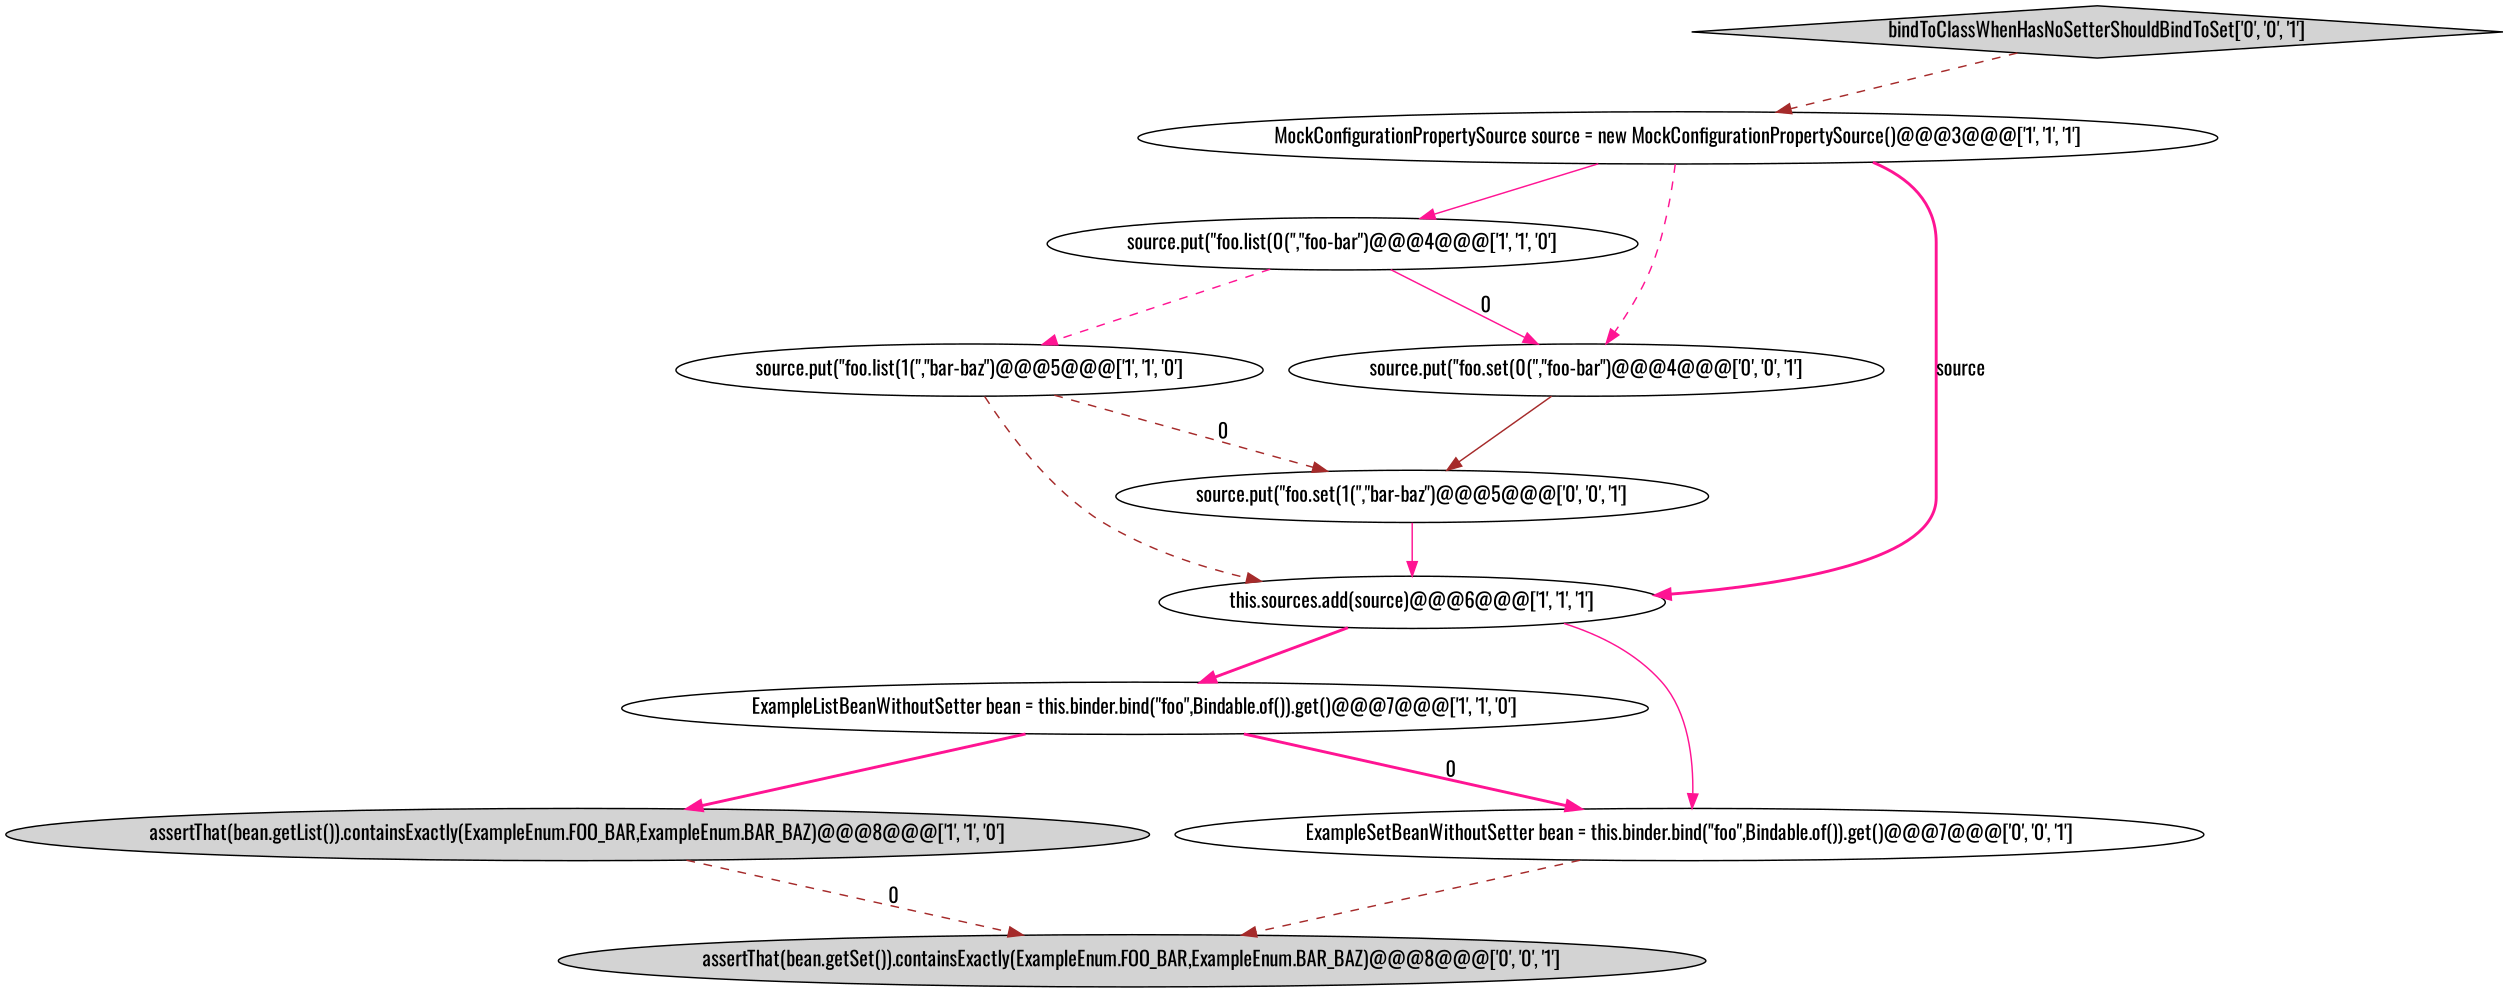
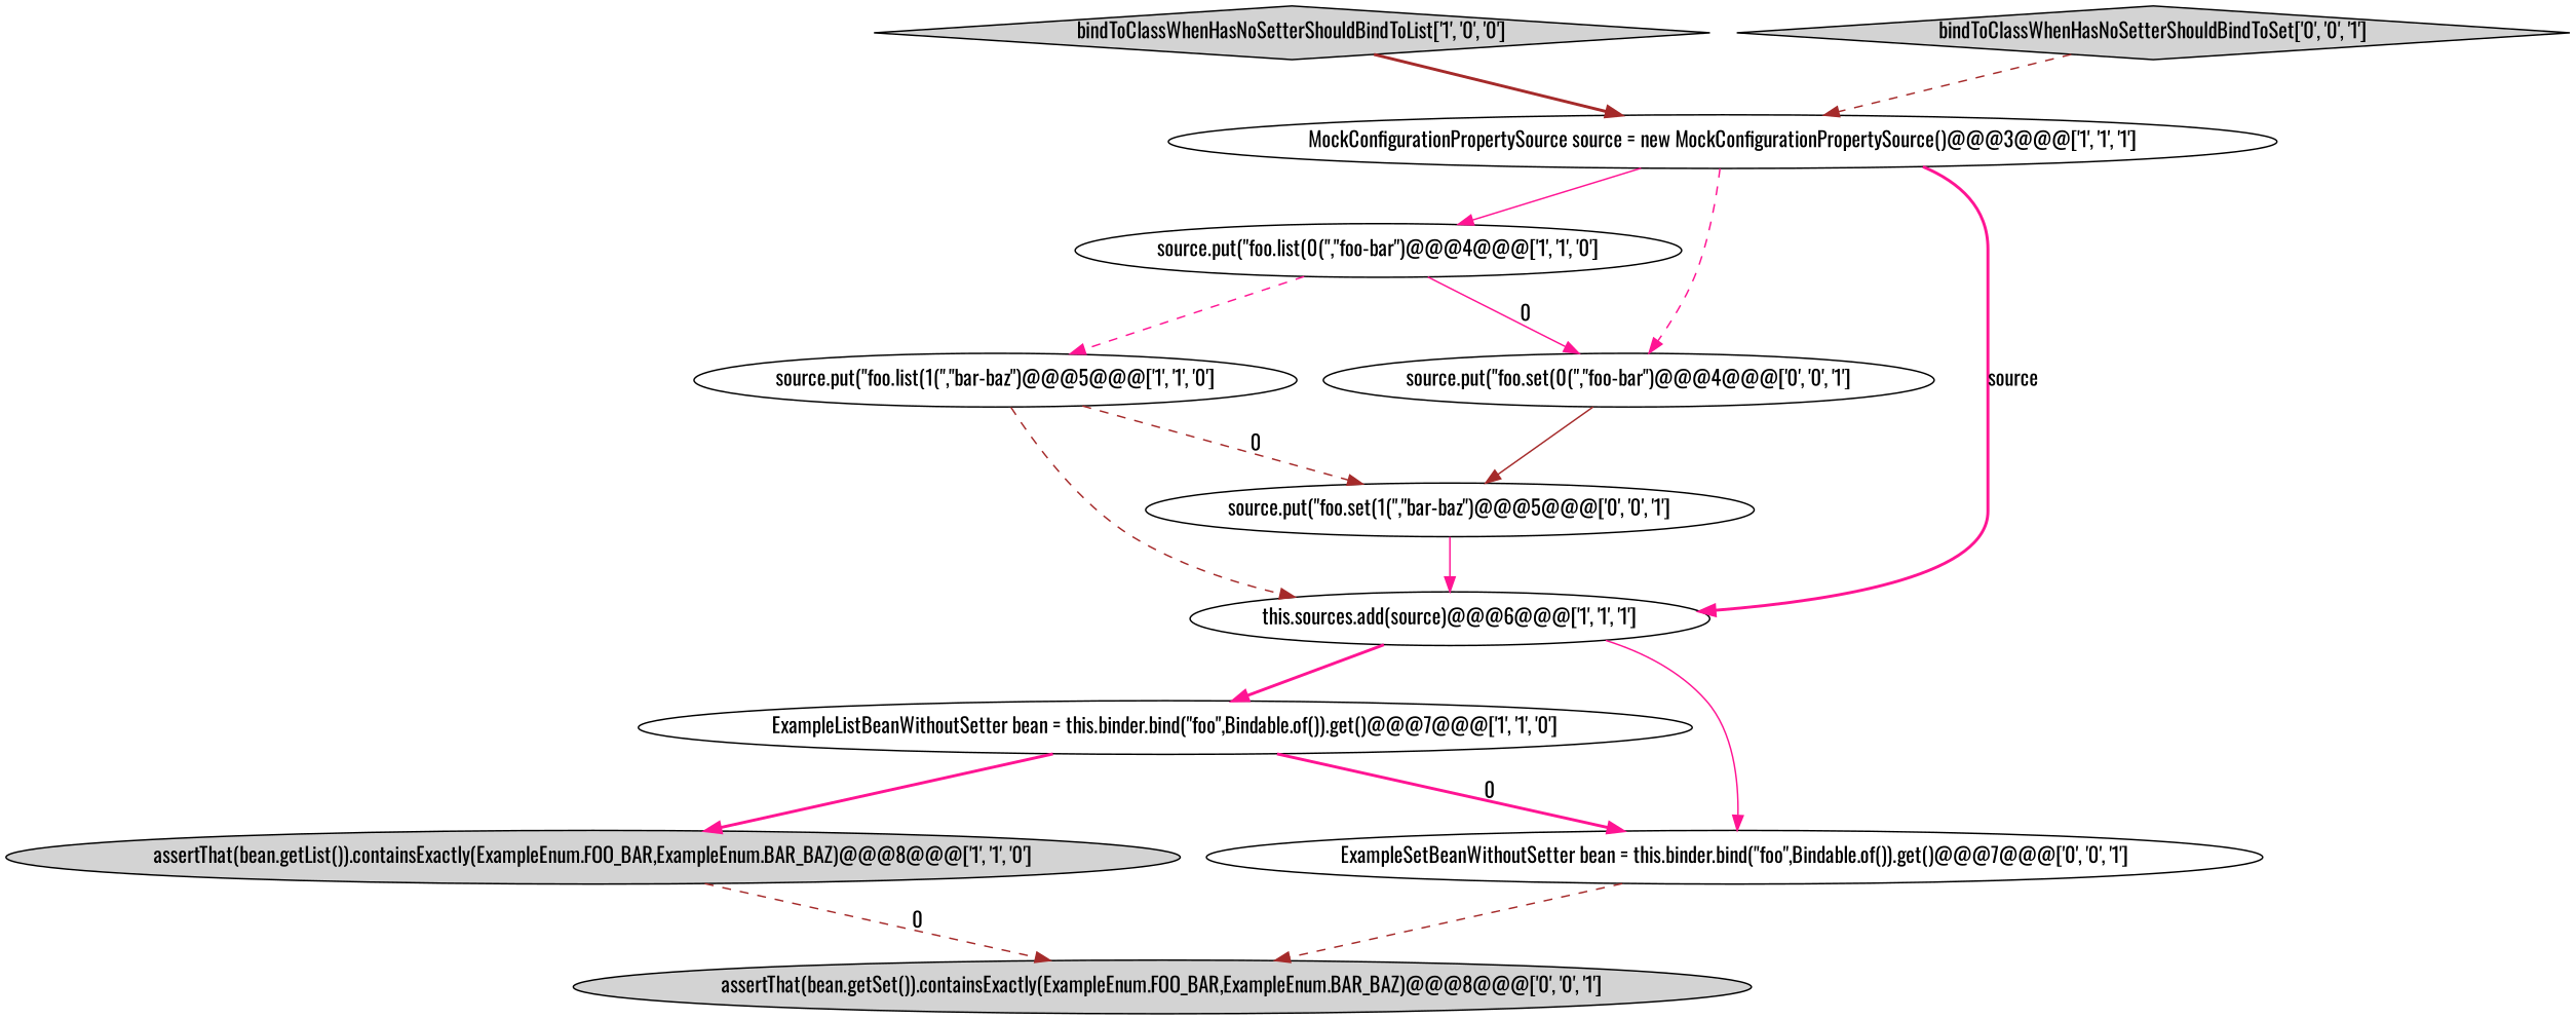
  digraph {
    fontname=Oswald
    node [fillcolor=white fontname=Oswald shape=ellipse style=filled]
    edge [color=deeppink fontname=Oswald style=dashed]
    n1 [fillcolor=lightgray label="assertThat(bean.getList()).containsExactly(ExampleEnum.FOO_BAR,ExampleEnum.BAR_BAZ)@@@8@@@['1', '1', '0']"]
    n2 [fillcolor=lightgray label="assertThat(bean.getSet()).containsExactly(ExampleEnum.FOO_BAR,ExampleEnum.BAR_BAZ)@@@8@@@['0', '0', '1']"]
    n3 [label="ExampleListBeanWithoutSetter bean = this.binder.bind(\"foo\",Bindable.of()).get()@@@7@@@['1', '1', '0']"]
    n4 [label="ExampleSetBeanWithoutSetter bean = this.binder.bind(\"foo\",Bindable.of()).get()@@@7@@@['0', '0', '1']"]
    n5 [label="MockConfigurationPropertySource source = new MockConfigurationPropertySource()@@@3@@@['1', '1', '1']"]
    n6 [label="source.put(\"foo.list(0(\",\"foo-bar\")@@@4@@@['1', '1', '0']"]
    n7 [label="this.sources.add(source)@@@6@@@['1', '1', '1']"]
    n8 [label="source.put(\"foo.set(0(\",\"foo-bar\")@@@4@@@['0', '0', '1']"]
    n9 [label="source.put(\"foo.list(1(\",\"bar-baz\")@@@5@@@['1', '1', '0']"]
    n10 [label="source.put(\"foo.set(1(\",\"bar-baz\")@@@5@@@['0', '0', '1']"]
+   n11 [fillcolor=lightgray label="bindToClassWhenHasNoSetterShouldBindToList['1', '0', '0']" shape=diamond]
    n12 [fillcolor=lightgray label="bindToClassWhenHasNoSetterShouldBindToSet['0', '0', '1']" shape=diamond]
    n1 -> n2 [color=brown label=0]
    n3 -> n1 [style=bold]
    n3 -> n4 [label=0 style=bold]
    n4 -> n2 [color=brown]
    n5 -> n6 [style=solid]
    n5 -> n7 [label=source style=bold]
    n5 -> n8
    n6 -> n8 [label=0 style=solid]
    n6 -> n9
    n7 -> n3 [style=bold]
    n7 -> n4 [style=solid]
    n8 -> n10 [color=brown style=solid]
    n9 -> n7 [color=brown]
    n9 -> n10 [color=brown label=0]
    n10 -> n7 [style=solid]
+   n11 -> n5 [color=brown style=bold]
    n12 -> n5 [color=brown]
  }
